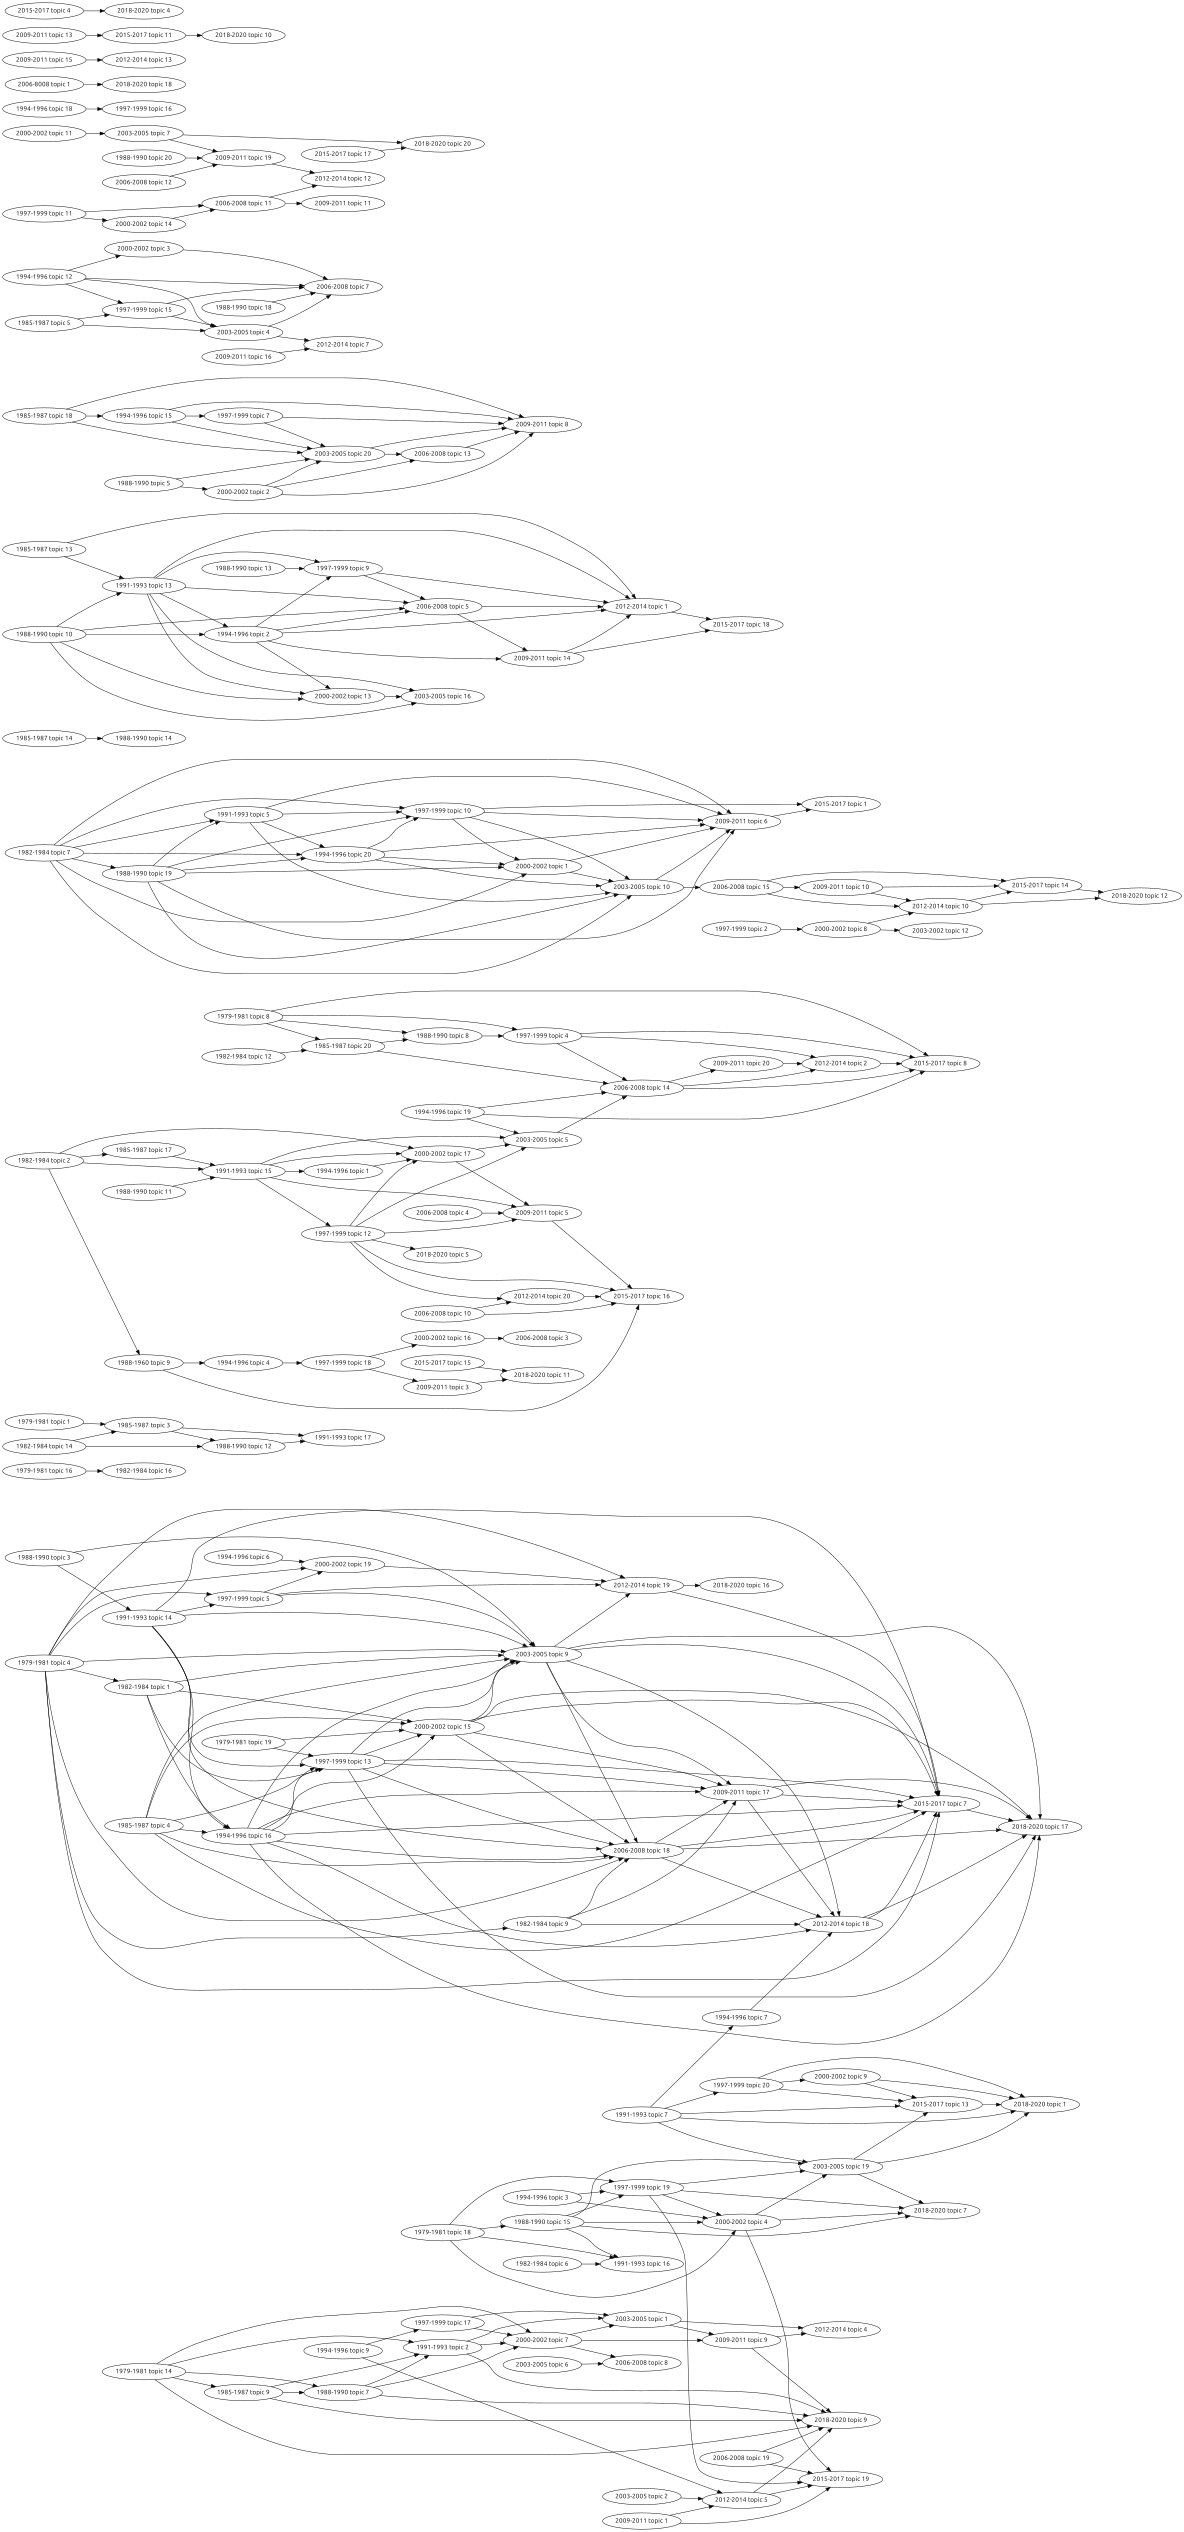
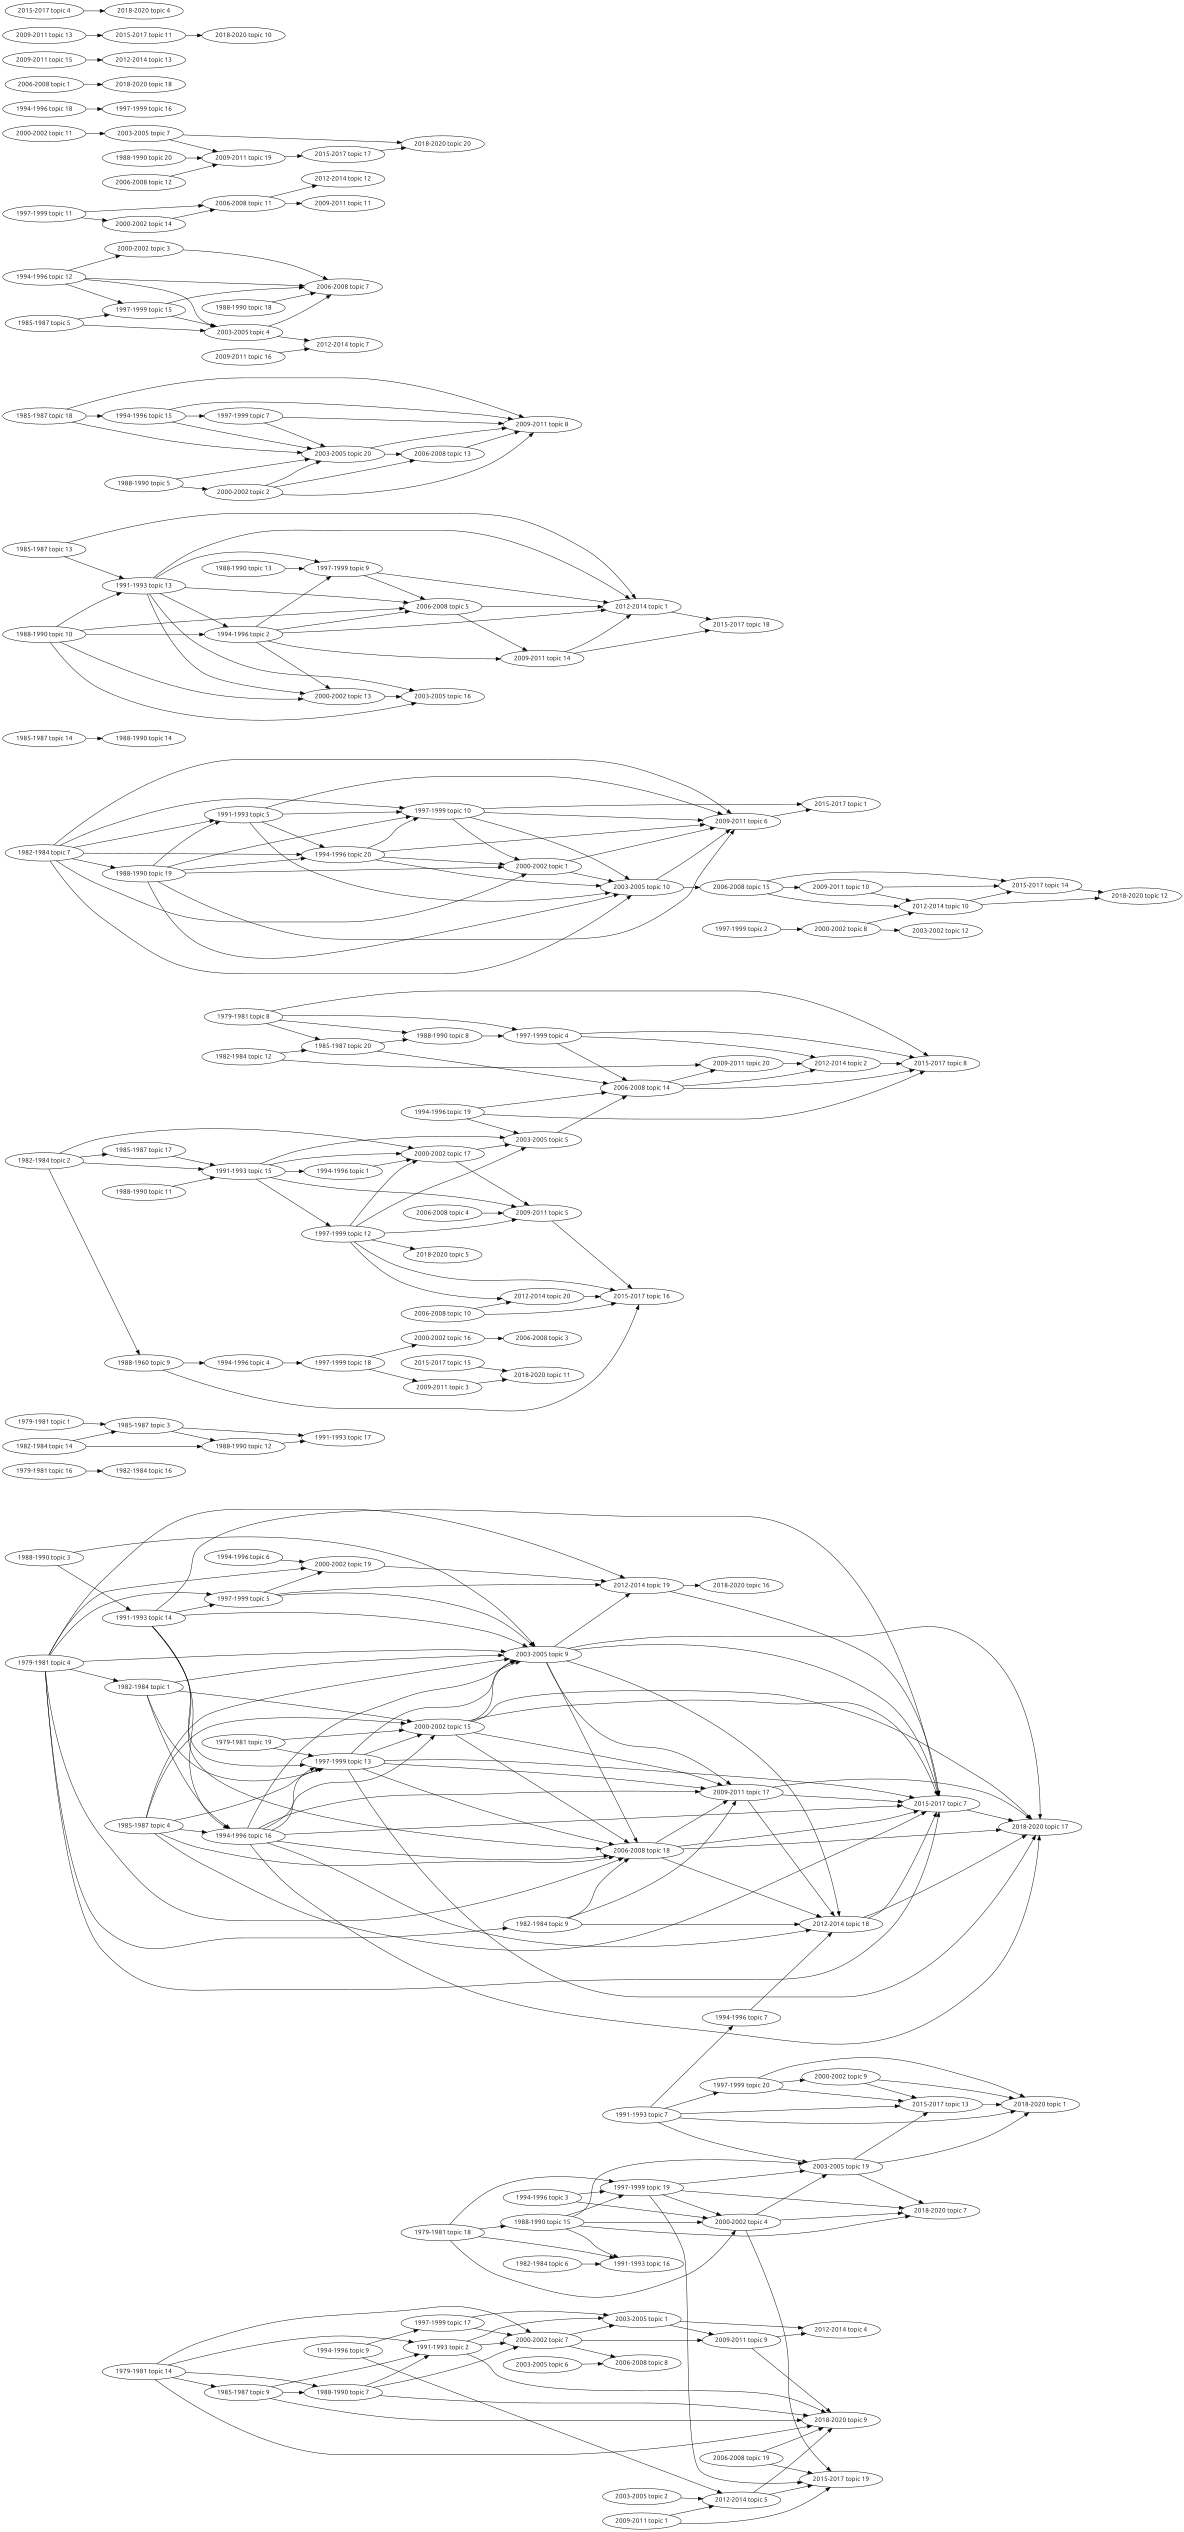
  digraph {
    fontname=Ubuntu
    rankdir=LR
    node [fontname=Ubuntu]
    edge [fontname=Ubuntu]
    n1 [label="1979-1981 topic 4"]
    n2 [label="1982-1984 topic 1"]
    n3 [label="1982-1984 topic 9"]
    n4 [label="1997-1999 topic 5"]
    n5 [label="2000-2002 topic 19"]
    n6 [label="2003-2005 topic 9"]
    n7 [label="2006-2008 topic 18"]
    n8 [label="2012-2014 topic 19"]
    n9 [label="2015-2017 topic 7"]
    n10 [label="1997-1999 topic 13"]
    n11 [label="2000-2002 topic 15"]
    n12 [label="1994-1996 topic 16"]
    n13 [label="2009-2011 topic 17"]
    n14 [label="2012-2014 topic 18"]
    "2018-2020 topic 17"
    "2018-2020 topic 16"
    n17 [label="1979-1981 topic 16"]
    "1982-1984 topic 16"
    n19 [label="1979-1981 topic 1"]
    n20 [label="1985-1987 topic 3"]
    n21 [label="1988-1990 topic 12"]
    "1991-1993 topic 17"
    n23 [label="1979-1981 topic 8"]
    n24 [label="1985-1987 topic 20"]
    n25 [label="1988-1990 topic 8"]
    n26 [label="1997-1999 topic 4"]
    "2015-2017 topic 8"
    n28 [label="2006-2008 topic 14"]
    n29 [label="2012-2014 topic 2"]
    n30 [label="2009-2011 topic 20"]
    n31 [label="1979-1981 topic 14"]
    n32 [label="1985-1987 topic 9"]
    n33 [label="1988-1990 topic 7"]
    n34 [label="1991-1993 topic 2"]
    n35 [label="2000-2002 topic 7"]
    "2018-2020 topic 9"
    n37 [label="2003-2005 topic 1"]
    "2006-2008 topic 8"
    n39 [label="2009-2011 topic 9"]
    n40 [label="1979-1981 topic 18"]
    n41 [label="1988-1990 topic 15"]
    "1991-1993 topic 16"
    n43 [label="1997-1999 topic 19"]
    n44 [label="2000-2002 topic 4"]
    n45 [label="2003-2005 topic 19"]
    "2018-2020 topic 7"
    "2015-2017 topic 19"
    n48 [label="2015-2017 topic 13"]
    "2018-2020 topic 1"
    "2012-2014 topic 4"
    n51 [label="1979-1981 topic 19"]
    n52 [label="1982-1984 topic 2"]
    n53 [label="1985-1987 topic 17"]
    n54 [label="1988-1960 topic 9"]
    n55 [label="1991-1993 topic 15"]
    n56 [label="2000-2002 topic 17"]
    n57 [label="1994-1996 topic 4"]
    "2015-2017 topic 16"
    n59 [label="1994-1996 topic 1"]
    n60 [label="1997-1999 topic 12"]
    n61 [label="2003-2005 topic 5"]
    n62 [label="2009-2011 topic 5"]
    n63 [label="1982-1984 topic 12"]
    n64 [label="1982-1984 topic 14"]
    n65 [label="1997-1999 topic 18"]
    n66 [label="1982-1984 topic 7"]
    n67 [label="1988-1990 topic 19"]
    n68 [label="1991-1993 topic 5"]
    n69 [label="1994-1996 topic 20"]
    n70 [label="1997-1999 topic 10"]
    n71 [label="2000-2002 topic 1"]
    n72 [label="2003-2005 topic 10"]
    n73 [label="2009-2011 topic 6"]
    "2015-2017 topic 1"
    n75 [label="2006-2008 topic 15"]
    n76 [label="2012-2014 topic 20"]
    "2018-2020 topic 5"
    n78 [label="1982-1984 topic 6"]
    n79 [label="2012-2014 topic 10"]
    n80 [label="2015-2017 topic 14"]
    n81 [label="2009-2011 topic 10"]
    n82 [label="1985-1987 topic 14"]
    "1988-1990 topic 14"
    n84 [label="1985-1987 topic 13"]
    n85 [label="1991-1993 topic 13"]
    n86 [label="2012-2014 topic 1"]
    n87 [label="1994-1996 topic 2"]
    n88 [label="1997-1999 topic 9"]
    n89 [label="2000-2002 topic 13"]
    "2003-2005 topic 16"
    n91 [label="2006-2008 topic 5"]
    "2015-2017 topic 18"
    n93 [label="2009-2011 topic 14"]
    n94 [label="1985-1987 topic 4"]
    n95 [label="1985-1987 topic 18"]
    n96 [label="1994-1996 topic 15"]
    n97 [label="2003-2005 topic 20"]
    "2009-2011 topic 8"
    n99 [label="1997-1999 topic 7"]
    n100 [label="2006-2008 topic 13"]
    n101 [label="1985-1987 topic 5"]
    n102 [label="1997-1999 topic 15"]
    n103 [label="2003-2005 topic 4"]
    "2006-2008 topic 7"
    "2012-2014 topic 7"
    n106 [label="1988-1990 topic 3"]
    n107 [label="1991-1993 topic 14"]
    n108 [label="1988-1990 topic 10"]
    n109 [label="1988-1990 topic 11"]
    n110 [label="2000-2002 topic 16"]
    n111 [label="2009-2011 topic 3"]
    n112 [label="1988-1990 topic 13"]
    n113 [label="1988-1990 topic 5"]
    n114 [label="2000-2002 topic 2"]
    n115 [label="1988-1990 topic 18"]
    n116 [label="1988-1990 topic 20"]
    n117 [label="2009-2011 topic 19"]
    n118 [label="2015-2017 topic 17"]
    "2018-2020 topic 20"
    n120 [label="1991-1993 topic 7"]
    n121 [label="1994-1996 topic 7"]
    n122 [label="1997-1999 topic 20"]
    n123 [label="2000-2002 topic 9"]
    n124 [label="1994-1996 topic 3"]
    "2006-2008 topic 3"
    "2018-2020 topic 11"
    n127 [label="1994-1996 topic 9"]
    n128 [label="1997-1999 topic 17"]
    n129 [label="2012-2014 topic 5"]
    n130 [label="1994-1996 topic 12"]
    n131 [label="2000-2002 topic 3"]
    n132 [label="1994-1996 topic 18"]
    "1997-1999 topic 16"
    n134 [label="1994-1996 topic 6"]
    n135 [label="1994-1996 topic 19"]
    n136 [label="1997-1999 topic 2"]
    n137 [label="2000-2002 topic 8"]
    n138 [label="2003-2002 topic 12"]
    "2018-2020 topic 12"
    n140 [label="1997-1999 topic 11"]
    n141 [label="2000-2002 topic 14"]
    n142 [label="2006-2008 topic 11"]
    "2009-2011 topic 11"
    "2012-2014 topic 12"
    n145 [label="2000-2002 topic 11"]
    n146 [label="2003-2005 topic 7"]
    n147 [label="2003-2005 topic 6"]
    n148 [label="2003-2005 topic 2"]
    n149 [label="2006-2008 topic 4"]
    n150 [label="2006-2008 topic 12"]
    n151 [label="2006-2008 topic 10"]
    n152 [label="2006-2008 topic 19"]
-   n153 [label="2006-8008 topic 1"]
+   n153 [label="2006-2008 topic 1"]
    "2018-2020 topic 18"
    n155 [label="2009-2011 topic 1"]
    n156 [label="2009-2011 topic 15"]
    "2012-2014 topic 13"
    n158 [label="2009-2011 topic 16"]
    n159 [label="2009-2011 topic 13"]
    n160 [label="2015-2017 topic 11"]
    "2018-2020 topic 10"
    n162 [label="2015-2017 topic 4"]
    "2018-2020 topic 4"
    n164 [label="2015-2017 topic 15"]
    n1 -> n2
    n1 -> n3
    n1 -> n4
    n1 -> n5
    n1 -> n6
    n1 -> n7
    n1 -> n8
    n1 -> n9
    n2 -> n6
    n2 -> n10
    n2 -> n11
    n2 -> n12
    n3 -> n7
    n3 -> n13
    n3 -> n14
    n4 -> n5
    n4 -> n6
    n4 -> n8
    n5 -> n8
    n6 -> n7
    n6 -> n8
    n6 -> n9
    n6 -> n13
    n6 -> n14
    n6 -> "2018-2020 topic 17"
    n7 -> n9
    n7 -> n13
    n7 -> n14
    n7 -> "2018-2020 topic 17"
    n8 -> n9
    n8 -> "2018-2020 topic 16"
    n9 -> "2018-2020 topic 17"
    n10 -> n6
    n10 -> n7
    n10 -> n9
    n10 -> n11
    n10 -> n13
    n10 -> "2018-2020 topic 17"
    n11 -> n6
    n11 -> n7
    n11 -> n9
    n11 -> n13
    n11 -> "2018-2020 topic 17"
    n12 -> n6
    n12 -> n7
    n12 -> n9
    n12 -> n10
    n12 -> n11
    n12 -> n13
    n12 -> n14
    n12 -> "2018-2020 topic 17"
    n13 -> n9
    n13 -> n14
    n13 -> "2018-2020 topic 17"
    n14 -> n9
    n14 -> "2018-2020 topic 17"
    n17 -> "1982-1984 topic 16"
    n19 -> n20
    n20 -> n21
    n20 -> "1991-1993 topic 17"
    n21 -> "1991-1993 topic 17"
    n23 -> n24
    n23 -> n25
    n23 -> n26
    n23 -> "2015-2017 topic 8"
    n24 -> n25
    n24 -> n28
    n25 -> n26
    n26 -> "2015-2017 topic 8"
    n26 -> n28
    n26 -> n29
    n28 -> "2015-2017 topic 8"
    n28 -> n29
    n28 -> n30
    n29 -> "2015-2017 topic 8"
    n30 -> n29
    n31 -> n32
    n31 -> n33
    n31 -> n34
    n31 -> n35
    n31 -> "2018-2020 topic 9"
    n32 -> n33
    n32 -> n34
    n32 -> "2018-2020 topic 9"
    n33 -> n34
    n33 -> n35
    n33 -> "2018-2020 topic 9"
    n34 -> n35
    n34 -> "2018-2020 topic 9"
    n34 -> n37
    n35 -> n37
    n35 -> "2006-2008 topic 8"
    n35 -> n39
    n37 -> n39
    n37 -> "2012-2014 topic 4"
    n39 -> "2018-2020 topic 9"
    n39 -> "2012-2014 topic 4"
    n40 -> n41
    n40 -> "1991-1993 topic 16"
    n40 -> n43
    n40 -> n44
    n41 -> "1991-1993 topic 16"
    n41 -> n43
    n41 -> n44
    n41 -> n45
    n41 -> "2018-2020 topic 7"
    n43 -> n44
    n43 -> n45
    n43 -> "2018-2020 topic 7"
    n43 -> "2015-2017 topic 19"
    n44 -> n45
    n44 -> "2018-2020 topic 7"
    n44 -> "2015-2017 topic 19"
    n45 -> "2018-2020 topic 7"
    n45 -> n48
    n45 -> "2018-2020 topic 1"
    n48 -> "2018-2020 topic 1"
    n51 -> n10
    n51 -> n11
    n52 -> n53
    n52 -> n54
    n52 -> n55
    n52 -> n56
    n53 -> n55
    n54 -> n57
    n54 -> "2015-2017 topic 16"
    n55 -> n56
    n55 -> n59
    n55 -> n60
    n55 -> n61
    n55 -> n62
    n56 -> n61
    n56 -> n62
    n57 -> n65
    n59 -> n56
    n60 -> n56
    n60 -> "2015-2017 topic 16"
    n60 -> n61
    n60 -> n62
    n60 -> n76
    n60 -> "2018-2020 topic 5"
    n61 -> n28
    n62 -> "2015-2017 topic 16"
    n63 -> n24
+   n63 -> n30
    n64 -> n20
    n64 -> n21
    n65 -> n110
    n65 -> n111
    n66 -> n67
    n66 -> n68
    n66 -> n69
    n66 -> n70
    n66 -> n71
    n66 -> n72
    n66 -> n73
    n67 -> n68
    n67 -> n69
    n67 -> n70
    n67 -> n71
    n67 -> n72
    n67 -> n73
    n68 -> n69
    n68 -> n70
    n68 -> n72
    n68 -> n73
    n69 -> n70
    n69 -> n71
    n69 -> n72
    n69 -> n73
    n70 -> n71
    n70 -> n72
    n70 -> n73
    n70 -> "2015-2017 topic 1"
    n71 -> n72
    n71 -> n73
    n72 -> n73
    n72 -> n75
    n73 -> "2015-2017 topic 1"
    n75 -> n79
    n75 -> n80
    n75 -> n81
    n76 -> "2015-2017 topic 16"
    n78 -> "1991-1993 topic 16"
    n79 -> n80
    n79 -> "2018-2020 topic 12"
    n80 -> "2018-2020 topic 12"
    n81 -> n79
    n81 -> n80
    n82 -> "1988-1990 topic 14"
    n84 -> n85
    n84 -> n86
    n85 -> n86
    n85 -> n87
    n85 -> n88
    n85 -> n89
    n85 -> "2003-2005 topic 16"
    n85 -> n91
    n86 -> "2015-2017 topic 18"
    n87 -> n86
    n87 -> n88
    n87 -> n89
    n87 -> n91
    n87 -> n93
    n88 -> n86
    n88 -> n91
    n89 -> "2003-2005 topic 16"
    n91 -> n86
    n91 -> n93
    n93 -> n86
    n93 -> "2015-2017 topic 18"
    n94 -> n6
    n94 -> n7
    n94 -> n9
    n94 -> n10
    n94 -> n11
    n94 -> n12
    n95 -> n96
    n95 -> n97
    n95 -> "2009-2011 topic 8"
    n96 -> n97
    n96 -> "2009-2011 topic 8"
    n96 -> n99
    n97 -> "2009-2011 topic 8"
    n97 -> n100
    n99 -> n97
    n99 -> "2009-2011 topic 8"
    n100 -> "2009-2011 topic 8"
    n101 -> n102
    n101 -> n103
    n102 -> n103
    n102 -> "2006-2008 topic 7"
    n103 -> "2006-2008 topic 7"
    n103 -> "2012-2014 topic 7"
    n106 -> n6
    n106 -> n107
    n107 -> n4
    n107 -> n6
    n107 -> n7
    n107 -> n9
    n107 -> n10
    n107 -> n12
    n108 -> n85
    n108 -> n87
    n108 -> n89
    n108 -> "2003-2005 topic 16"
    n108 -> n91
    n109 -> n55
    n110 -> "2006-2008 topic 3"
    n111 -> "2018-2020 topic 11"
    n112 -> n88
    n113 -> n97
    n113 -> n114
    n114 -> n97
    n114 -> "2009-2011 topic 8"
    n114 -> n100
    n115 -> "2006-2008 topic 7"
    n116 -> n117
-   n117 -> "2012-2014 topic 12"
+   n117 -> n118
    n118 -> "2018-2020 topic 20"
    n120 -> n45
    n120 -> n48
    n120 -> "2018-2020 topic 1"
    n120 -> n121
    n120 -> n122
    n121 -> n14
    n122 -> n48
    n122 -> "2018-2020 topic 1"
    n122 -> n123
    n123 -> n48
    n123 -> "2018-2020 topic 1"
    n124 -> n43
    n124 -> n44
    n127 -> n128
    n127 -> n129
    n128 -> n35
    n128 -> n37
    n129 -> "2018-2020 topic 9"
    n129 -> "2015-2017 topic 19"
    n130 -> n102
    n130 -> n103
    n130 -> "2006-2008 topic 7"
    n130 -> n131
    n131 -> "2006-2008 topic 7"
    n132 -> "1997-1999 topic 16"
    n134 -> n5
    n135 -> "2015-2017 topic 8"
    n135 -> n28
    n135 -> n61
    n136 -> n137
    n137 -> n79
    n137 -> n138
    n140 -> n141
    n140 -> n142
    n141 -> n142
    n142 -> "2009-2011 topic 11"
    n142 -> "2012-2014 topic 12"
    n145 -> n146
    n146 -> n117
    n146 -> "2018-2020 topic 20"
    n147 -> "2006-2008 topic 8"
    n148 -> n129
    n149 -> n62
    n150 -> n117
    n151 -> "2015-2017 topic 16"
    n151 -> n76
    n152 -> "2018-2020 topic 9"
    n152 -> "2015-2017 topic 19"
    n153 -> "2018-2020 topic 18"
    n155 -> "2015-2017 topic 19"
    n155 -> n129
    n156 -> "2012-2014 topic 13"
    n158 -> "2012-2014 topic 7"
    n159 -> n160
    n160 -> "2018-2020 topic 10"
    n162 -> "2018-2020 topic 4"
    n164 -> "2018-2020 topic 11"
  }
